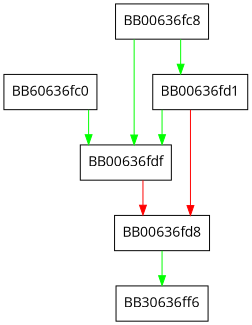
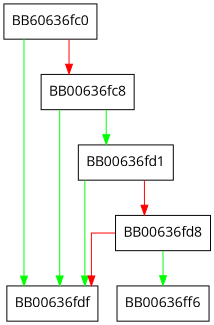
  digraph {
    fontname="Open Sans"
    splines=ortho
    node [fontname="Open Sans" shape=box]
    edge [color=green fontname="Open Sans"]
    n1 [label=BB60636fc0]
    BB00636fdf
    BB00636fc8
    BB00636fd1
    BB00636fd8
-   BB00636ff6 [label=BB30636ff6]
+   BB00636ff6
    n1 -> BB00636fdf
+   n1 -> BB00636fc8 [color=red]
    BB00636fc8 -> BB00636fdf
    BB00636fc8 -> BB00636fd1
    BB00636fd1 -> BB00636fdf
    BB00636fd1 -> BB00636fd8 [color=red]
-   BB00636fdf -> BB00636fd8 [color=red]
+   BB00636fd8 -> BB00636fdf [color=red]
    BB00636fd8 -> BB00636ff6
  }
